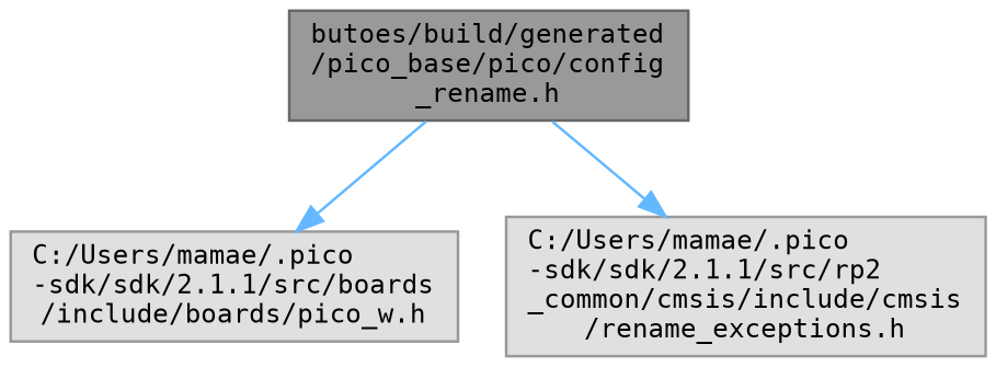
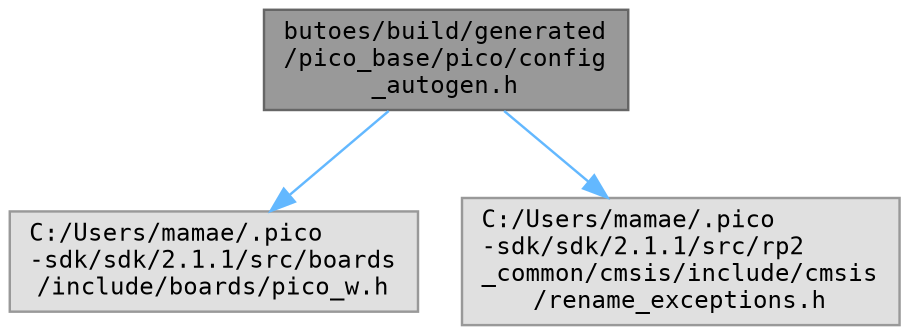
  digraph {
    fontname="DejaVu Sans Mono"
    node [color=grey60 fillcolor="#E0E0E0" fontname="DejaVu Sans Mono" fontsize=10 shape=box style=filled]
    edge [color=steelblue1 fontname="DejaVu Sans Mono" fontsize=10 labelfontname=Helvetica labelfontsize=10 style=solid]
-   n1 [color=gray40 fillcolor=grey60 fontcolor=black height=0.2 label="butoes/build/generated\l/pico_base/pico/config\l_rename.h" width=0.4]
+   n1 [color=gray40 fillcolor=grey60 fontcolor=black height=0.2 label="butoes/build/generated\l/pico_base/pico/config\l_autogen.h" width=0.4]
    n2 [height=0.2 label="C:/Users/mamae/.pico\l-sdk/sdk/2.1.1/src/boards\l/include/boards/pico_w.h" width=0.4]
    n3 [height=0.2 label="C:/Users/mamae/.pico\l-sdk/sdk/2.1.1/src/rp2\l_common/cmsis/include/cmsis\l/rename_exceptions.h" width=0.4]
    n1 -> n2
    n1 -> n3
  }
